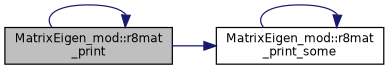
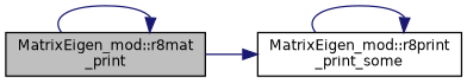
  digraph {
    rankdir=LR
    node [color=black fontname=Helvetica fontsize=10 shape=record style=filled]
    edge [color=midnightblue fontname=Helvetica fontsize=10 labelfontname=Helvetica labelfontsize=10 style=solid]
    n1 [fillcolor=grey75 fontcolor=black height=0.2 label="MatrixEigen_mod::r8mat\l_print" width=0.4]
-   n2 [fillcolor=white height=0.2 label="MatrixEigen_mod::r8mat\l_print_some" width=0.4]
+   n2 [fillcolor=white height=0.2 label="MatrixEigen_mod::r8print\l_print_some" width=0.4]
    n1 -> n1
    n1 -> n2
    n2 -> n2
  }
